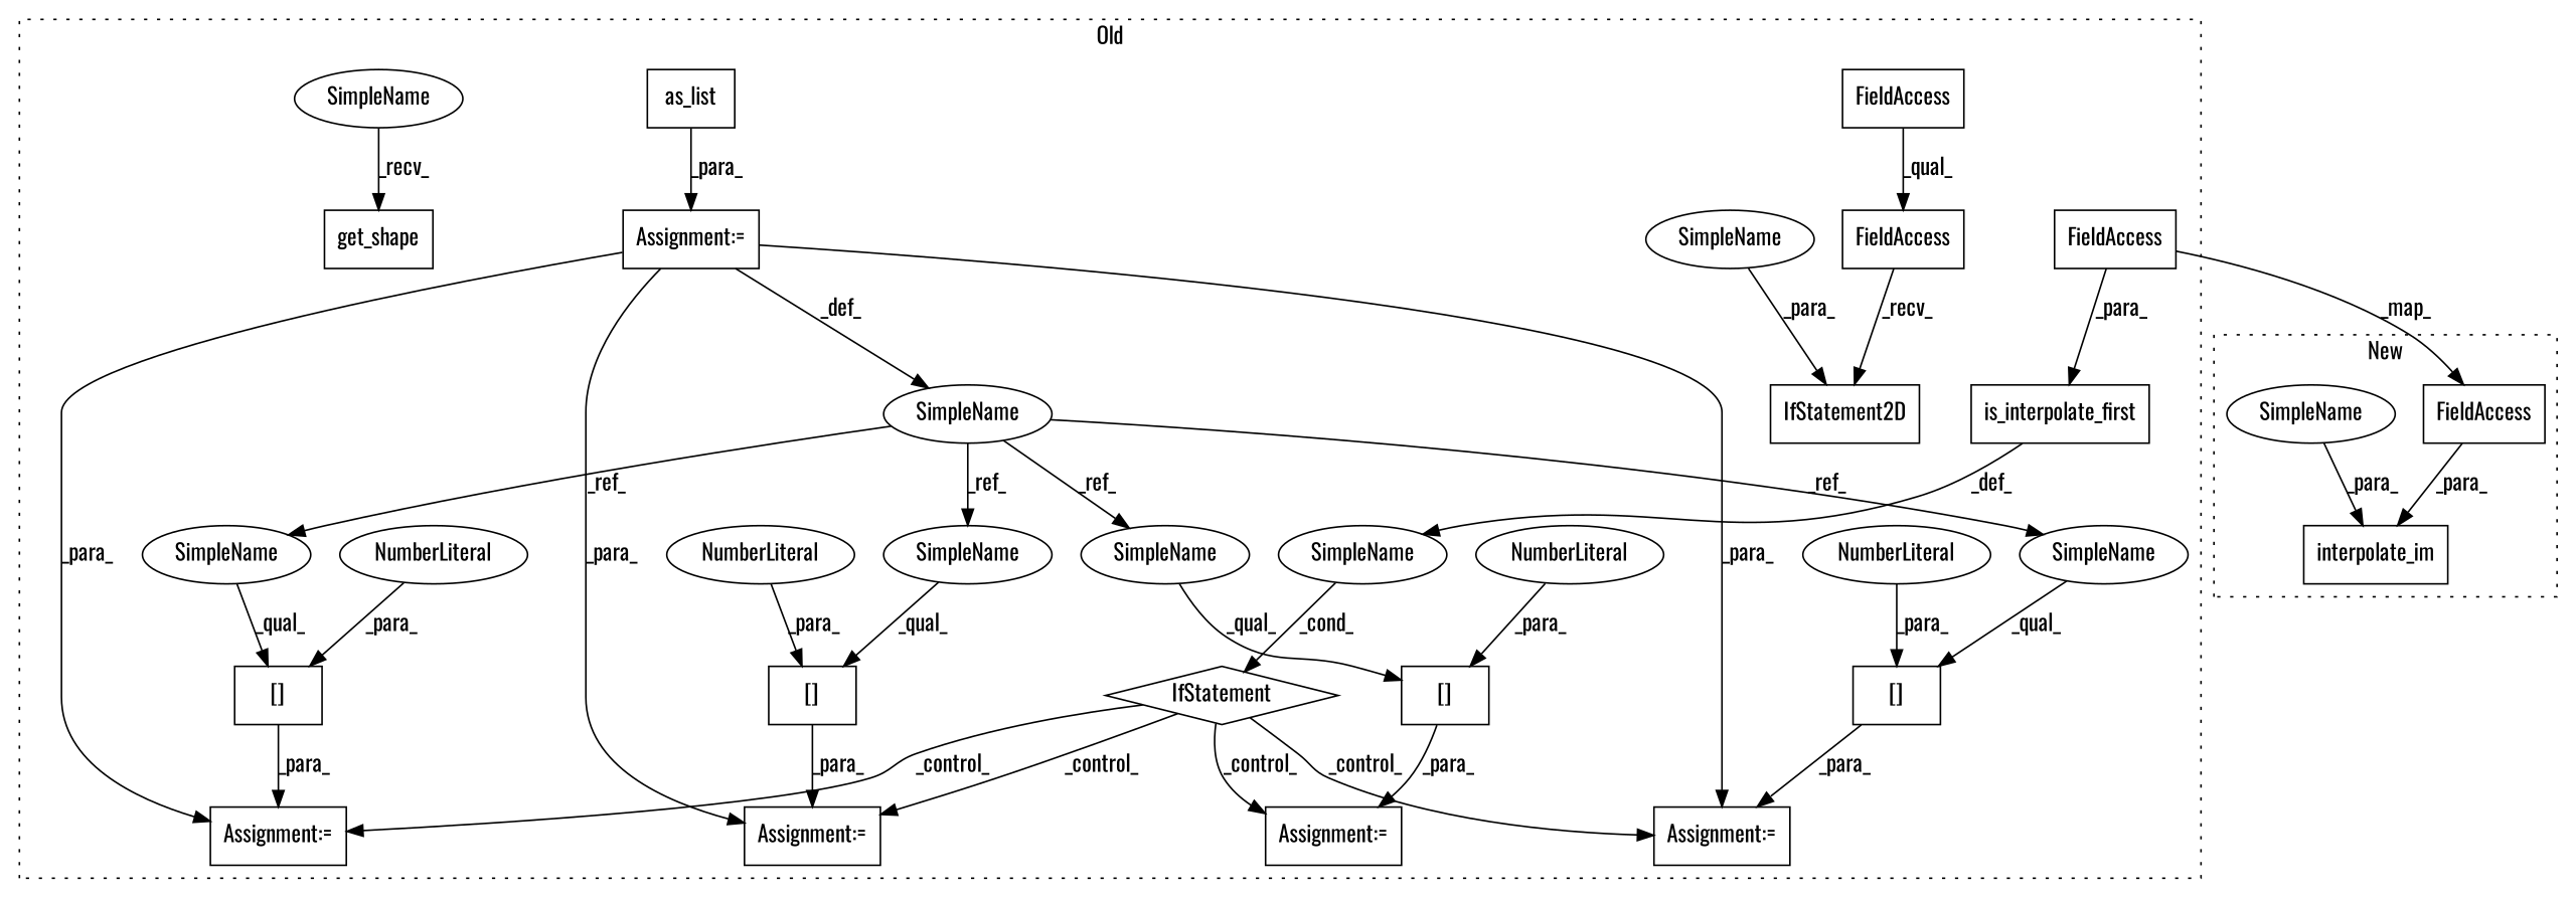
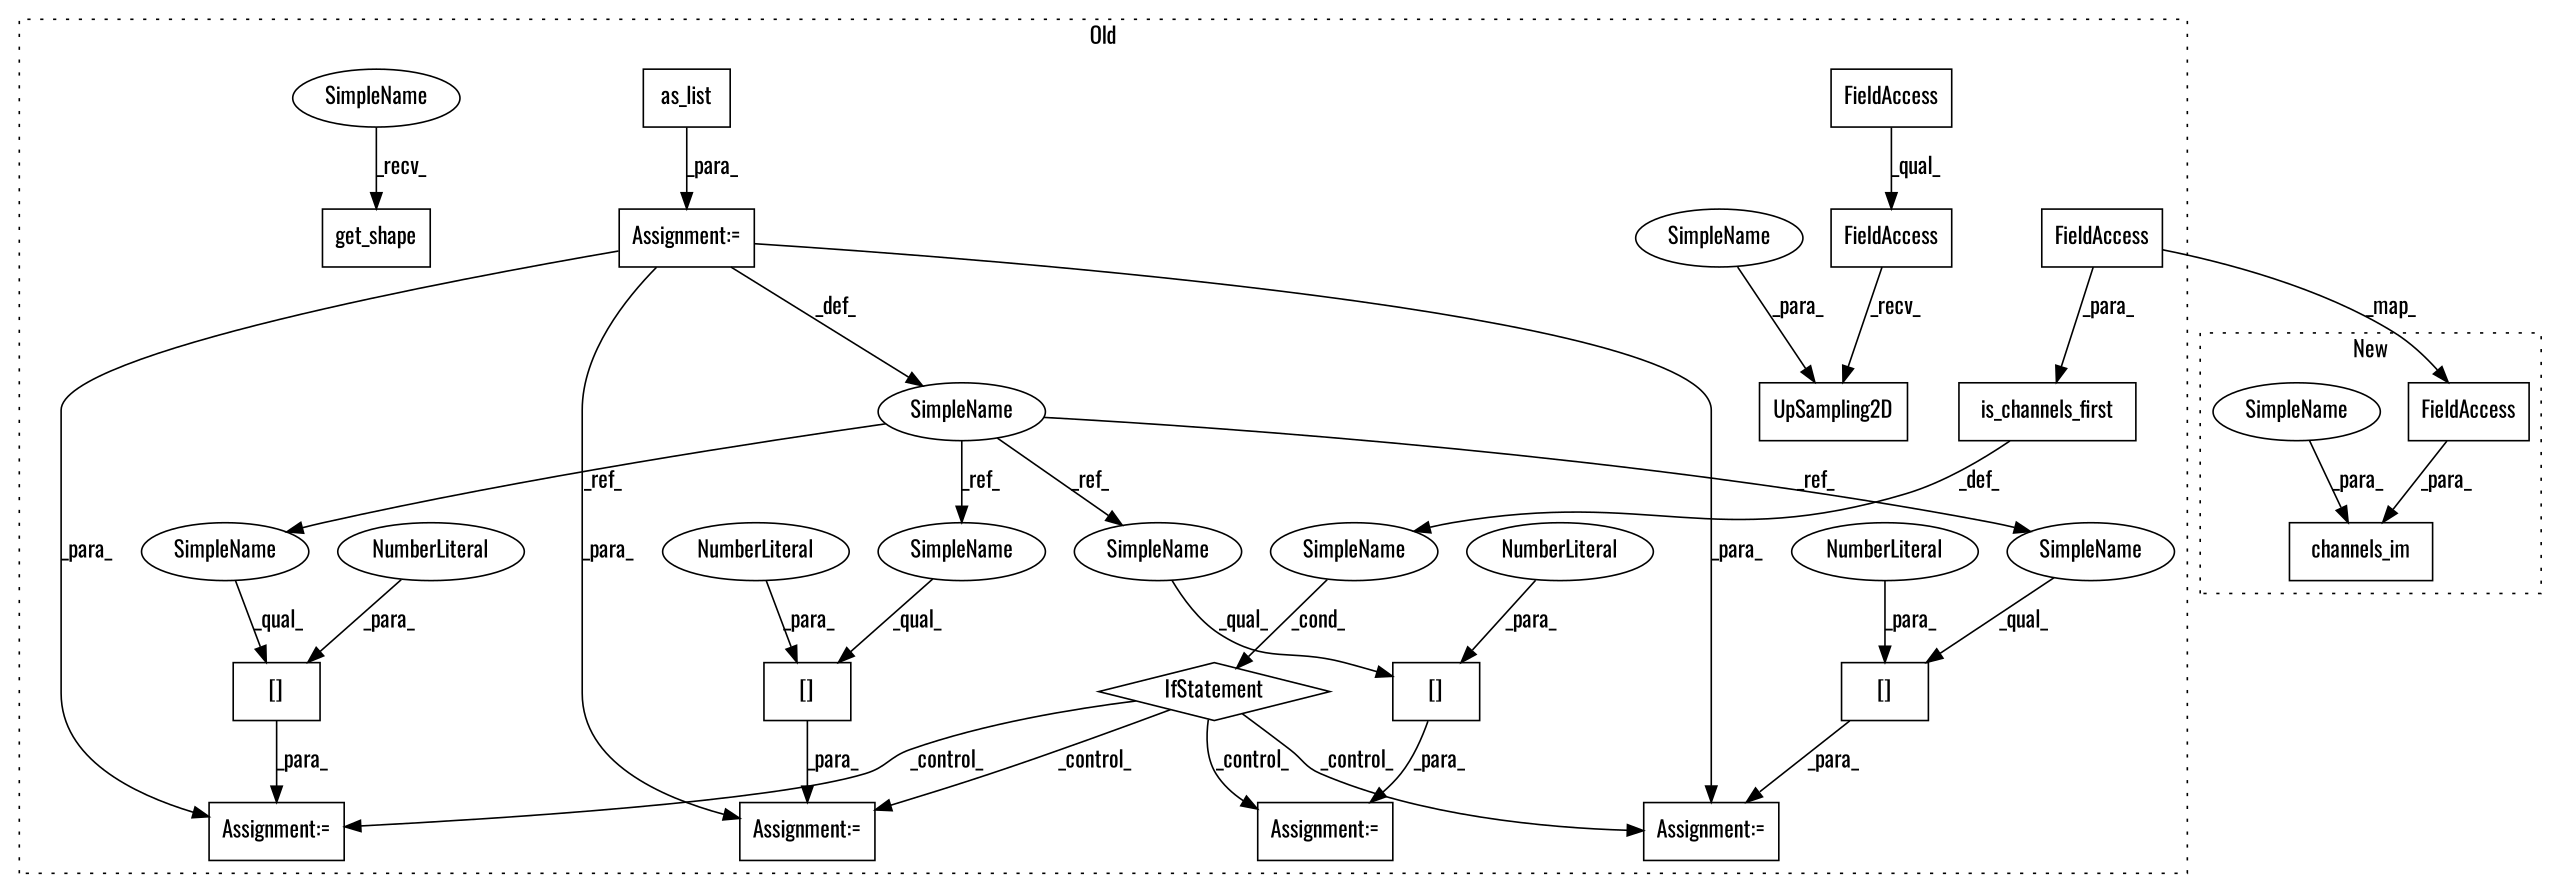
  digraph {
    fontname=Oswald
    node [a=42 fontname=Oswald l=1 s=3071 shape=box]
    edge [fontname=Oswald]
-   n1 [a=32 l="18,1" label=is_interpolate_first s="2908,2942"]
+   n1 [a=32 l="18,1" label=is_channels_first s="2908,2942"]
    n2 [a=25 l="4,2" label=IfStatement s="2904,2943" shape=diamond]
    n3 [label=SimpleName shape=ellipse l="" s=""]
    n4 [a=7 label="Assignment:=" s=2983]
    n5 [a=2 l="8,1" label="[]" s="2984,2993"]
    n6 [a=34 label=NumberLiteral s=2992 shape=ellipse]
    n7 [l=7 label=SimpleName s=2867 shape=ellipse]
    n8 [a=2 l="8,1" label="[]" s="3023,3032"]
    n9 [a=34 label=NumberLiteral s=3031 shape=ellipse]
    n10 [a=2 l="8,1" label="[]" s="3047,3056"]
    n11 [a=34 label=NumberLiteral s=3055 shape=ellipse]
    n12 [a=2 l="8,1" label="[]" s="2960,2969"]
    n13 [a=34 label=NumberLiteral s=2968 shape=ellipse]
    n14 [a=32 l=11 label=get_shape s=2877]
-   n15 [a=32 l="13,1" label=IfStatement2D s="3095,3109"]
+   n15 [a=32 l="13,1" label=UpSampling2D s="3095,3109"]
    n16 [a=22 l=23 label=FieldAccess]
    n17 [a=22 l=16 label=FieldAccess]
    n18 [a=32 l=9 label=as_list s=2889]
    n19 [a=7 label="Assignment:=" s=3022]
    n20 [a=7 label="Assignment:=" s=2959]
    n21 [a=7 label="Assignment:=" s=3046]
    n22 [a=7 label="Assignment:=" s=2874]
    n23 [a=22 l=16 label=FieldAccess s=2926]
    n24 [label=SimpleName s=3108 shape=ellipse]
    n25 [label=SimpleName s=2875 shape=ellipse]
    n26 [l=7 label=SimpleName s=3023 shape=ellipse]
    n27 [l=7 label=SimpleName s=3047 shape=ellipse]
    n28 [l=7 label=SimpleName s=2960 shape=ellipse]
    n29 [l=7 label=SimpleName s=2984 shape=ellipse]
-   n30 [a=32 l="15,1" label=interpolate_im s="2400,2441"]
+   n30 [a=32 l="15,1" label=channels_im s="2400,2441"]
    n31 [a=22 l=16 label=FieldAccess s=2425]
    n32 [label=SimpleName s=2415 shape=ellipse]
    subgraph cluster_1 {
      label=Old
      style=dotted
      n1
      n2
      n3
      n4
      n5
      n6
      n7
      n8
      n9
      n10
      n11
      n12
      n13
      n14
      n15
      n16
      n17
      n18
      n19
      n20
      n21
      n22
      n23
      n24
      n25
      n26
      n27
      n28
      n29
    }
    subgraph cluster_2 {
      label=New
      style=dotted
      n30
      n31
      n32
    }
    n1 -> n3 [label=_def_]
    n2 -> n4 [label=_control_]
    n2 -> n19 [label=_control_]
    n2 -> n20 [label=_control_]
    n2 -> n21 [label=_control_]
    n3 -> n2 [label=_cond_]
    n5 -> n4 [label=_para_]
    n6 -> n5 [label=_para_]
    n7 -> n26 [label=_ref_]
    n7 -> n27 [label=_ref_]
    n7 -> n28 [label=_ref_]
    n7 -> n29 [label=_ref_]
    n8 -> n19 [label=_para_]
    n9 -> n8 [label=_para_]
    n10 -> n21 [label=_para_]
    n11 -> n10 [label=_para_]
    n12 -> n20 [label=_para_]
    n13 -> n12 [label=_para_]
    n16 -> n15 [label=_recv_]
    n17 -> n16 [label=_qual_]
    n18 -> n22 [label=_para_]
    n22 -> n7 [label=_def_]
    n22 -> n19 [label=_para_]
    n22 -> n20 [label=_para_]
    n22 -> n21 [label=_para_]
    n23 -> n1 [label=_para_]
    n23 -> n31 [label=_map_]
    n24 -> n15 [label=_para_]
    n25 -> n14 [label=_recv_]
    n26 -> n8 [label=_qual_]
    n27 -> n10 [label=_qual_]
    n28 -> n12 [label=_qual_]
    n29 -> n5 [label=_qual_]
    n31 -> n30 [label=_para_]
    n32 -> n30 [label=_para_]
  }
